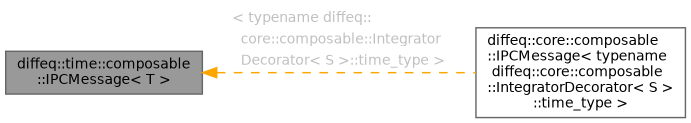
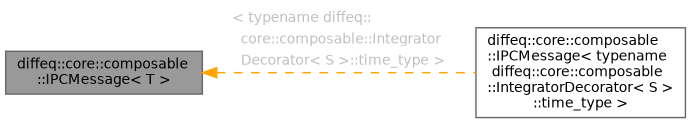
  digraph {
    rankdir=LR
    node [color=gray40 fontname=Helvetica fontsize=10 shape=box style=filled]
-   n1 [fillcolor=grey60 fontcolor=black height=0.2 label="diffeq::time::composable\l::IPCMessage\< T \>" width=0.4]
+   n1 [fillcolor=grey60 fontcolor=black height=0.2 label="diffeq::core::composable\l::IPCMessage\< T \>" width=0.4]
    n2 [fillcolor=white height=0.2 label="diffeq::core::composable\l::IPCMessage\< typename\l diffeq::core::composable\l::IntegratorDecorator\< S \>\l::time_type \>" width=0.4]
    n1 -> n2 [color=orange dir=back fontcolor=grey fontname=Helvetica fontsize=10 label=<<TABLE CELLBORDER="0" BORDER="0"><TR><TD VALIGN="top" ALIGN="LEFT" CELLPADDING="1" CELLSPACING="0">&lt; typename diffeq::</TD></TR> <TR><TD VALIGN="top" ALIGN="LEFT" CELLPADDING="1" CELLSPACING="0">&nbsp;&nbsp;core::composable::Integrator</TD></TR> <TR><TD VALIGN="top" ALIGN="LEFT" CELLPADDING="1" CELLSPACING="0">&nbsp;&nbsp;Decorator&lt; S &gt;::time_type &gt;</TD></TR> </TABLE>> labelfontname=Helvetica labelfontsize=10 style=dashed]
  }
